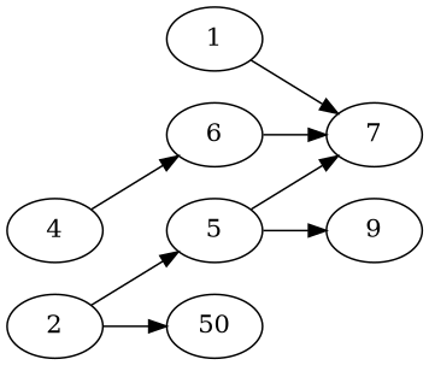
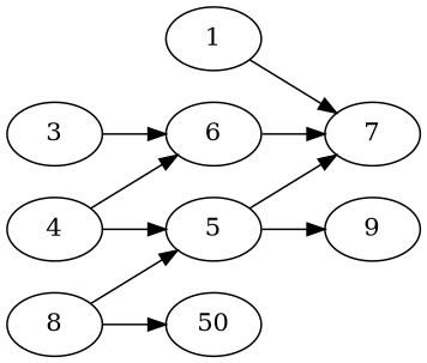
  digraph {
    rankdir=LR
    1 [alpha=0.03 expect_size=34580480]
    7 [alpha=0.14 expect_size=25083904]
    6 [alpha=0.02 expect_size=31006720]
+   3 [alpha=0.07 expect_size=12753920]
    4 [alpha=0.15 expect_size=50776064]
    5 [alpha=0.11 expect_size=7091200]
    9 [alpha=0.01 expect_size=13149184]
-   8 [alpha=0.04 expect_size=50036736 label=2]
+   8 [alpha=0.04 expect_size=50036736]
    n9 [alpha=0.06 expect_size=31494144 label=50]
    1 -> 7
    6 -> 7
+   3 -> 6
    4 -> 6
+   4 -> 5
    5 -> 7
    5 -> 9
    8 -> 5
    8 -> n9
  }
